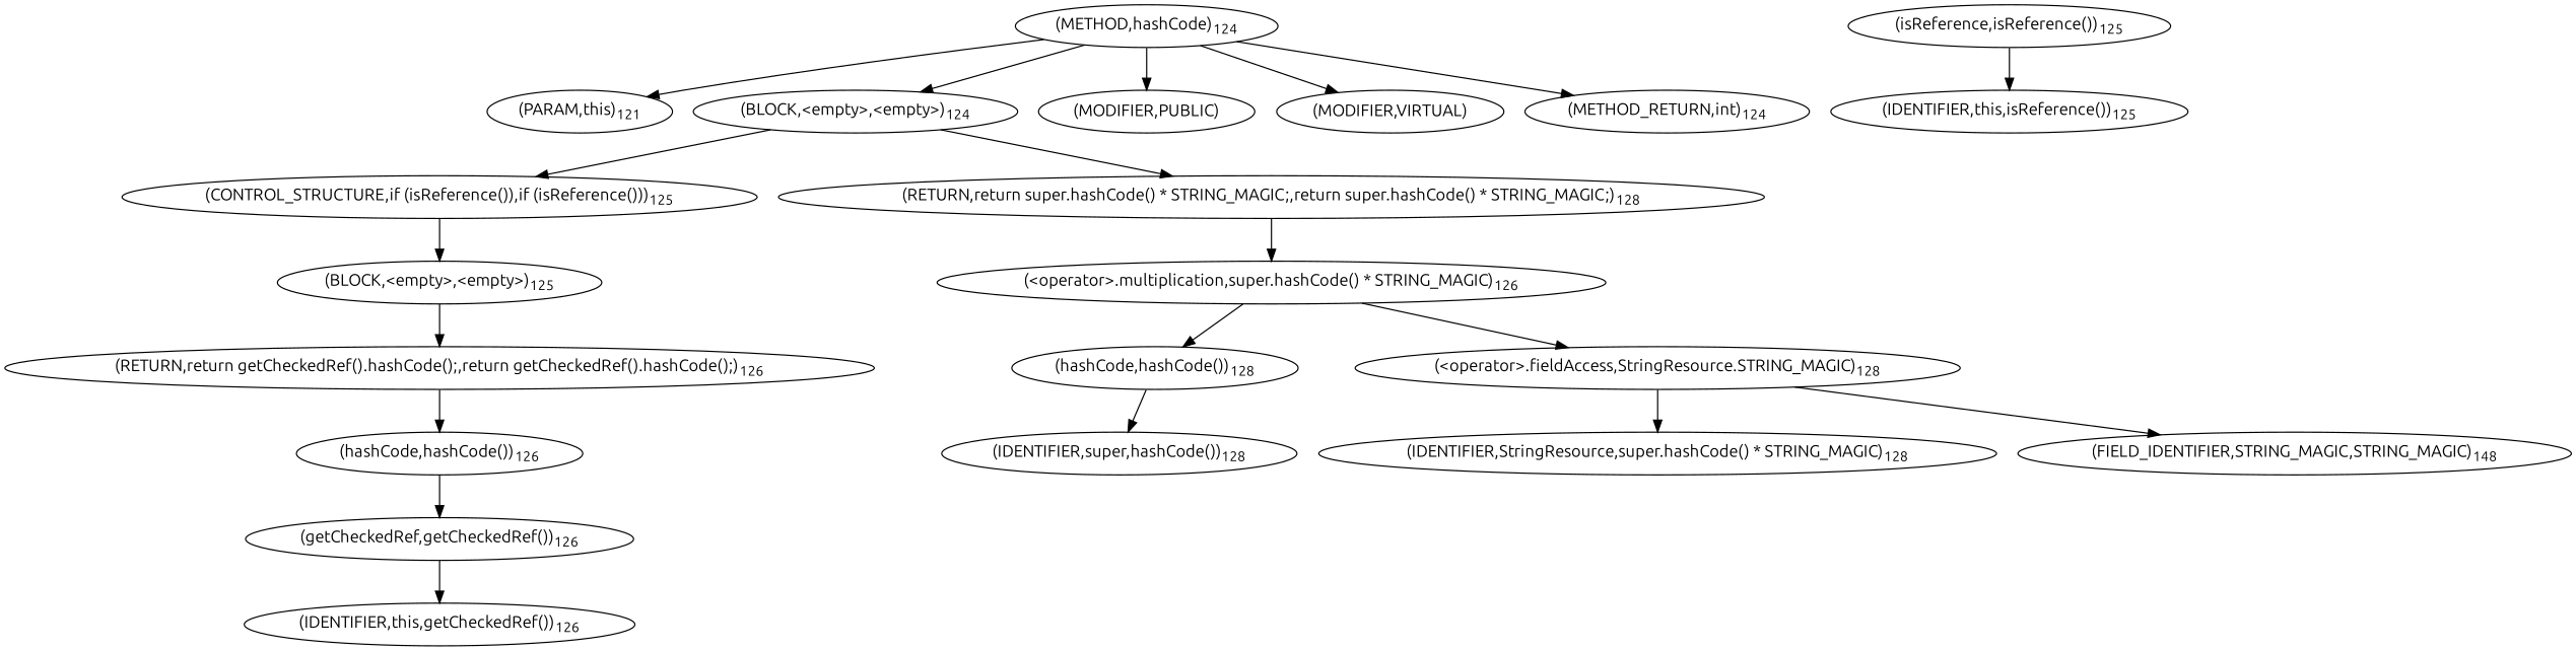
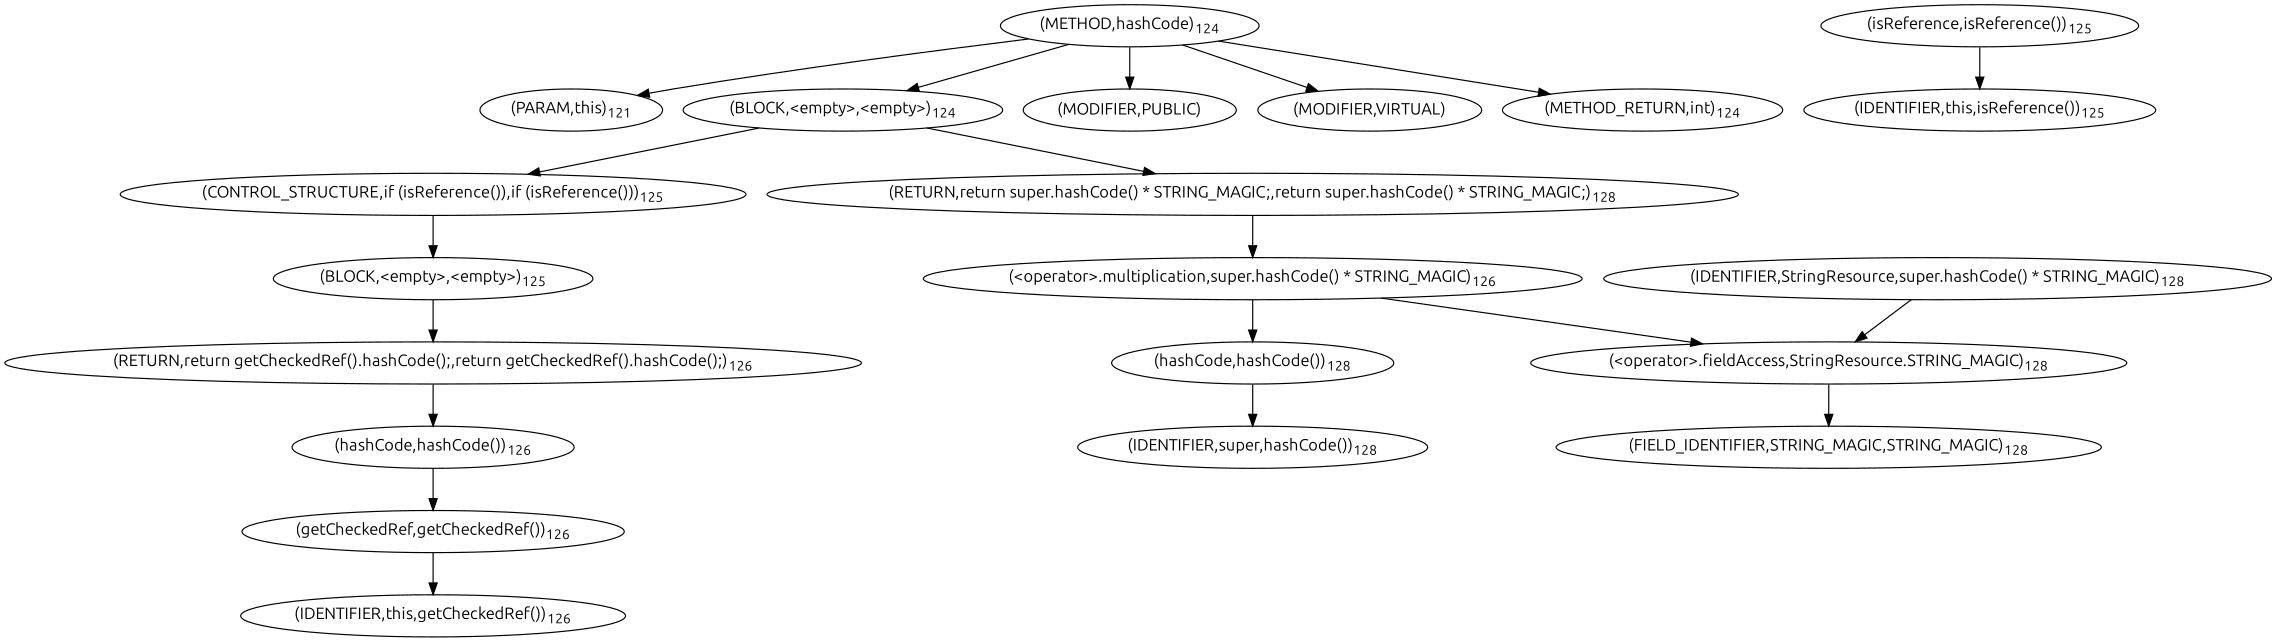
  digraph {
    fontname=Ubuntu
    node [fontname=Ubuntu]
    edge [fontname=Ubuntu]
    n1 [label=<(METHOD,hashCode)<SUB>124</SUB>>]
    n2 [label=<(PARAM,this)<SUB>121</SUB>>]
    n3 [label=<(BLOCK,&lt;empty&gt;,&lt;empty&gt;)<SUB>124</SUB>>]
    n4 [label=<(MODIFIER,PUBLIC)>]
    n5 [label=<(MODIFIER,VIRTUAL)>]
    n6 [label=<(METHOD_RETURN,int)<SUB>124</SUB>>]
    n7 [label=<(CONTROL_STRUCTURE,if (isReference()),if (isReference()))<SUB>125</SUB>>]
    n8 [label=<(RETURN,return super.hashCode() * STRING_MAGIC;,return super.hashCode() * STRING_MAGIC;)<SUB>128</SUB>>]
    n9 [label=<(BLOCK,&lt;empty&gt;,&lt;empty&gt;)<SUB>125</SUB>>]
    n10 [label=<(&lt;operator&gt;.multiplication,super.hashCode() * STRING_MAGIC)<SUB>126</SUB>>]
    n11 [label=<(isReference,isReference())<SUB>125</SUB>>]
    n12 [label=<(IDENTIFIER,this,isReference())<SUB>125</SUB>>]
    n13 [label=<(RETURN,return getCheckedRef().hashCode();,return getCheckedRef().hashCode();)<SUB>126</SUB>>]
    n14 [label=<(hashCode,hashCode())<SUB>126</SUB>>]
    n15 [label=<(getCheckedRef,getCheckedRef())<SUB>126</SUB>>]
    n16 [label=<(IDENTIFIER,this,getCheckedRef())<SUB>126</SUB>>]
    n17 [label=<(hashCode,hashCode())<SUB>128</SUB>>]
    n18 [label=<(&lt;operator&gt;.fieldAccess,StringResource.STRING_MAGIC)<SUB>128</SUB>>]
    n19 [label=<(IDENTIFIER,super,hashCode())<SUB>128</SUB>>]
    n20 [label=<(IDENTIFIER,StringResource,super.hashCode() * STRING_MAGIC)<SUB>128</SUB>>]
-   n21 [label=<(FIELD_IDENTIFIER,STRING_MAGIC,STRING_MAGIC)<SUB>148</SUB>>]
+   n21 [label=<(FIELD_IDENTIFIER,STRING_MAGIC,STRING_MAGIC)<SUB>128</SUB>>]
    n1 -> n2
    n1 -> n3
    n1 -> n4
    n1 -> n5
    n1 -> n6
    n3 -> n7
    n3 -> n8
    n7 -> n9
    n8 -> n10
    n9 -> n13
    n10 -> n17
    n10 -> n18
    n11 -> n12
    n13 -> n14
    n14 -> n15
    n15 -> n16
    n17 -> n19
-   n18 -> n20
+   n20 -> n18
    n18 -> n21
  }
